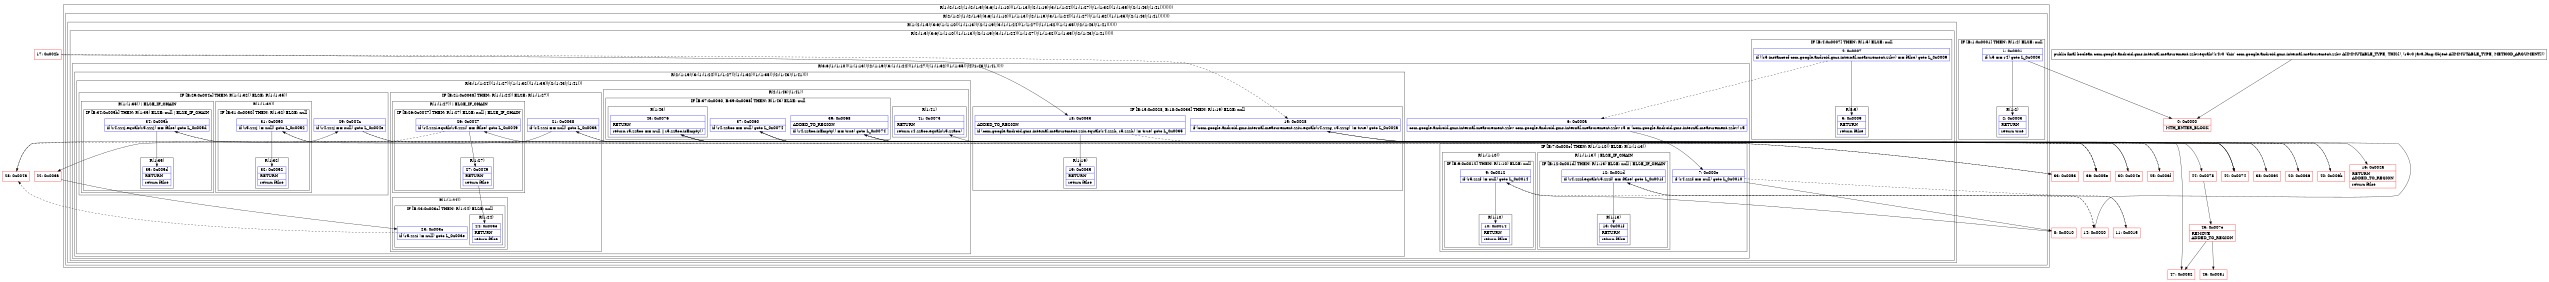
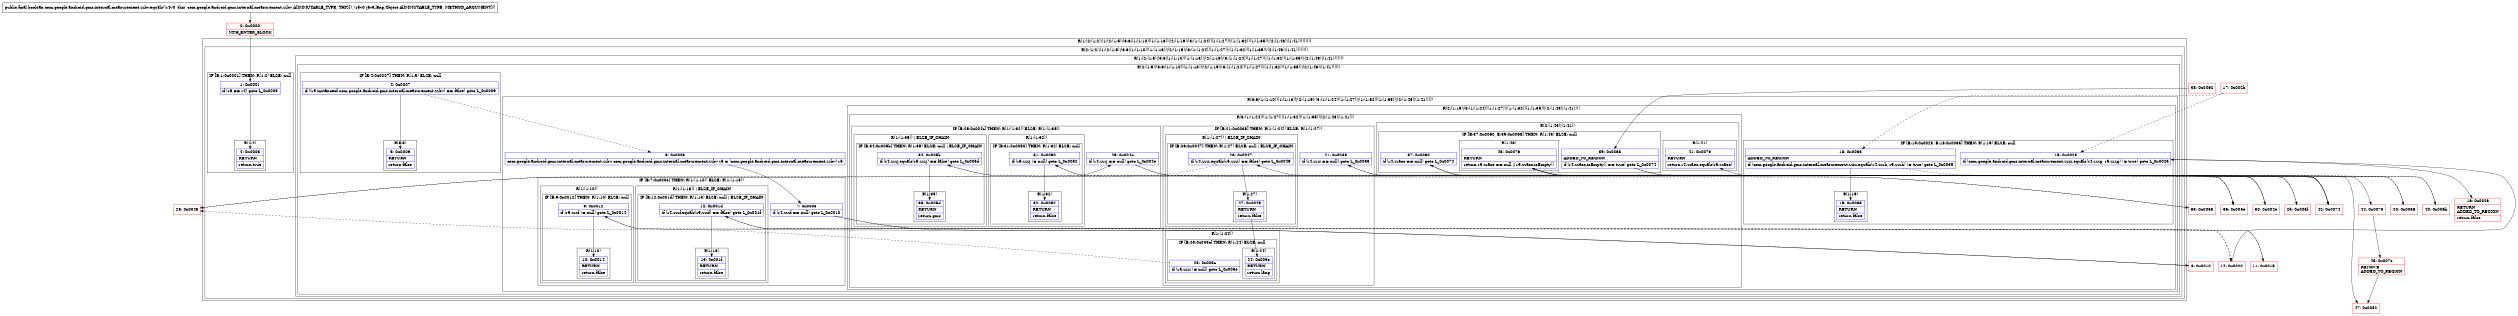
  digraph {
    node [color=blue shape=record]
    n1 [label="{2\:\ 0x0003|RETURN\l|return true\l}"]
    n2 [label="{1\:\ 0x0001|if (r5 == r4) goto L_0x0003\l}"]
    n3 [label="{5\:\ 0x0009|RETURN\l|return false\l}"]
    n4 [label="{4\:\ 0x0007|if ((r5 instanceof com.google.android.gms.internal.measurement.zzbv) == false) goto L_0x0009\l}"]
    n5 [label="{10\:\ 0x0014|RETURN\l|return false\l}"]
    n6 [label="{9\:\ 0x0012|if (r5.zzzf != null) goto L_0x0014\l}"]
    n7 [label="{13\:\ 0x001f|RETURN\l|return false\l}"]
    n8 [label="{12\:\ 0x001d|if (r4.zzzf.equals(r5.zzzf) == false) goto L_0x001f\l}"]
    n9 [label="{7\:\ 0x000e|if (r4.zzzf == null) goto L_0x0010\l}"]
    n10 [label="{19\:\ 0x0035|RETURN\l|return false\l}"]
    n11 [label="{15\:\ 0x0028|if (com.google.android.gms.internal.measurement.zziu.equals(r4.zzzg, r5.zzzg) != true) goto L_0x002a\l}"]
    n12 [label="{18\:\ 0x0033|ADDED_TO_REGION\l|if (com.google.android.gms.internal.measurement.zziu.equals(r4.zzzh, r5.zzzh) != true) goto L_0x0035\l}"]
-   n13 [label="{24\:\ 0x003e|RETURN\l|return false\l}"]
+   n13 [label="{24\:\ 0x003e|RETURN\l|return lang\l}"]
    n14 [label="{23\:\ 0x003c|if (r5.zzzi != null) goto L_0x003e\l}"]
    n15 [label="{27\:\ 0x0049|RETURN\l|return false\l}"]
    n16 [label="{26\:\ 0x0047|if (r4.zzzi.equals(r5.zzzi) == false) goto L_0x0049\l}"]
    n17 [label="{21\:\ 0x0038|if (r4.zzzi == null) goto L_0x003a\l}"]
    n18 [label="{32\:\ 0x0052|RETURN\l|return false\l}"]
    n19 [label="{31\:\ 0x0050|if (r5.zzzj != null) goto L_0x0052\l}"]
-   n20 [label="{35\:\ 0x005d|RETURN\l|return false\l}"]
+   n20 [label="{35\:\ 0x005d|RETURN\l|return gms\l}"]
    n21 [label="{34\:\ 0x005b|if (r4.zzzj.equals(r5.zzzj) == false) goto L_0x005d\l}"]
    n22 [label="{29\:\ 0x004c|if (r4.zzzj == null) goto L_0x004e\l}"]
    n23 [label="{43\:\ 0x0076|RETURN\l|return r5.zzaoo == null \|\| r5.zzaoo.isEmpty()\l}"]
    n24 [label="{37\:\ 0x0060|if (r4.zzaoo == null) goto L_0x0074\l}"]
    n25 [label="{39\:\ 0x0068|ADDED_TO_REGION\l|if (r4.zzaoo.isEmpty() == true) goto L_0x0074\l}"]
    n26 [label="{41\:\ 0x0073|RETURN\l|return r4.zzaoo.equals(r5.zzaoo)\l}"]
    n27 [label="{6\:\ 0x000a|com.google.android.gms.internal.measurement.zzbv com.google.android.gms.internal.measurement.zzbv r5 = (com.google.android.gms.internal.measurement.zzbv) r5\l}"]
    n28 [color=red label="{14\:\ 0x0020}"]
    n29 [color=red label="{8\:\ 0x0010}"]
    n30 [color=red label="{11\:\ 0x0015}"]
    n31 [color=red label="{16\:\ 0x002a|RETURN\lADDED_TO_REGION\l|return false\l}"]
    n32 [color=red label="{20\:\ 0x0036}"]
    n33 [color=red label="{28\:\ 0x004a}"]
-   n34 [color=red label="{22\:\ 0x003a}"]
    n35 [color=red label="{25\:\ 0x003f}"]
    n36 [color=red label="{36\:\ 0x005e}"]
    n37 [color=red label="{30\:\ 0x004e}"]
    n38 [color=red label="{33\:\ 0x0053}"]
    n39 [color=red label="{44\:\ 0x0078}"]
    n40 [color=red label="{47\:\ 0x0082}"]
    n41 [color=red label="{38\:\ 0x0062}"]
    n42 [color=red label="{42\:\ 0x0074}"]
    n43 [color=red label="{40\:\ 0x006b}"]
    n44 [color=red label="{17\:\ 0x002b}"]
    n45 [color=red label="{45\:\ 0x007e|REMOVE\lADDED_TO_REGION\l}"]
    n46 [color=red label="{0\:\ 0x0000|MTH_ENTER_BLOCK\l}"]
-   n47 [color=red label="{46\:\ 0x0081}"]
    n48 [label="{public final boolean com.google.android.gms.internal.measurement.zzbv.equals((r4v0 'this' com.google.android.gms.internal.measurement.zzbv A[IMMUTABLE_TYPE, THIS]), (r5v0 java.lang.Object A[IMMUTABLE_TYPE, METHOD_ARGUMENT])) }" color=""]
    subgraph cluster_1 {
      label="R(1:(2:(1:2)|(1:(2:(1:5)|(3:6|(1:(1:10))(1:(1:13))|(2:(1:19)|(3:(1:(1:24))(1:(1:27))|(1:(1:32))(1:(1:35))|(2:(1:43)|(1:41)))))))))"
      subgraph cluster_2 {
        label="R(2:(1:2)|(1:(2:(1:5)|(3:6|(1:(1:10))(1:(1:13))|(2:(1:19)|(3:(1:(1:24))(1:(1:27))|(1:(1:32))(1:(1:35))|(2:(1:43)|(1:41))))))))"
        subgraph cluster_3 {
          label="IF [B:1:0x0001] THEN: R(1:2) ELSE: null"
          n2
          subgraph cluster_4 {
            label="R(1:2)"
            n1
          }
        }
        subgraph cluster_5 {
          label="R(1:(2:(1:5)|(3:6|(1:(1:10))(1:(1:13))|(2:(1:19)|(3:(1:(1:24))(1:(1:27))|(1:(1:32))(1:(1:35))|(2:(1:43)|(1:41)))))))"
          subgraph cluster_6 {
            label="R(2:(1:5)|(3:6|(1:(1:10))(1:(1:13))|(2:(1:19)|(3:(1:(1:24))(1:(1:27))|(1:(1:32))(1:(1:35))|(2:(1:43)|(1:41))))))"
            subgraph cluster_7 {
              label="IF [B:4:0x0007] THEN: R(1:5) ELSE: null"
              n4
              subgraph cluster_8 {
                label="R(8:5)"
                n3
              }
            }
            subgraph cluster_9 {
              label="R(3:6|(1:(1:10))(1:(1:13))|(2:(1:19)|(3:(1:(1:24))(1:(1:27))|(1:(1:32))(1:(1:35))|(2:(1:43)|(1:41)))))"
              n27
              subgraph cluster_10 {
                label="IF [B:7:0x000e] THEN: R(1:(1:10)) ELSE: R(1:(1:13))"
                n9
                subgraph cluster_11 {
                  label="R(1:(1:10))"
                  subgraph cluster_12 {
                    label="IF [B:9:0x0012] THEN: R(1:10) ELSE: null"
                    n6
                    subgraph cluster_13 {
                      label="R(1:10)"
                      n5
                    }
                  }
                }
                subgraph cluster_14 {
                  label="R(1:(1:13)) | ELSE_IF_CHAIN\l"
                  subgraph cluster_15 {
                    label="IF [B:12:0x001d] THEN: R(1:13) ELSE: null | ELSE_IF_CHAIN\l"
                    n8
                    subgraph cluster_16 {
                      label="R(1:13)"
                      n7
                    }
                  }
                }
              }
              subgraph cluster_17 {
                label="R(2:(1:19)|(3:(1:(1:24))(1:(1:27))|(1:(1:32))(1:(1:35))|(2:(1:43)|(1:41))))"
                subgraph cluster_18 {
                  label="IF [B:15:0x0028, B:18:0x0033] THEN: R(1:19) ELSE: null"
                  n11
                  n12
                  subgraph cluster_19 {
                    label="R(1:19)"
                    n10
                  }
                }
                subgraph cluster_20 {
                  label="R(3:(1:(1:24))(1:(1:27))|(1:(1:32))(1:(1:35))|(2:(1:43)|(1:41)))"
                  subgraph cluster_21 {
                    label="IF [B:21:0x0038] THEN: R(1:(1:24)) ELSE: R(1:(1:27))"
                    n17
                    subgraph cluster_22 {
                      label="R(1:(1:24))"
                      subgraph cluster_23 {
                        label="IF [B:23:0x003c] THEN: R(1:24) ELSE: null"
                        n14
                        subgraph cluster_24 {
                          label="R(1:24)"
                          n13
                        }
                      }
                    }
                    subgraph cluster_25 {
                      label="R(1:(1:27)) | ELSE_IF_CHAIN\l"
                      subgraph cluster_26 {
                        label="IF [B:26:0x0047] THEN: R(1:27) ELSE: null | ELSE_IF_CHAIN\l"
                        n16
                        subgraph cluster_27 {
                          label="R(1:27)"
                          n15
                        }
                      }
                    }
                  }
                  subgraph cluster_28 {
                    label="IF [B:29:0x004c] THEN: R(1:(1:32)) ELSE: R(1:(1:35))"
                    n22
                    subgraph cluster_29 {
                      label="R(1:(1:32))"
                      subgraph cluster_30 {
                        label="IF [B:31:0x0050] THEN: R(1:32) ELSE: null"
                        n19
                        subgraph cluster_31 {
                          label="R(1:32)"
                          n18
                        }
                      }
                    }
                    subgraph cluster_32 {
                      label="R(1:(1:35)) | ELSE_IF_CHAIN\l"
                      subgraph cluster_33 {
                        label="IF [B:34:0x005b] THEN: R(1:35) ELSE: null | ELSE_IF_CHAIN\l"
                        n21
                        subgraph cluster_34 {
                          label="R(1:35)"
                          n20
                        }
                      }
                    }
                  }
                  subgraph cluster_35 {
                    label="R(2:(1:43)|(1:41))"
                    subgraph cluster_36 {
                      label="IF [B:37:0x0060, B:39:0x0068] THEN: R(1:43) ELSE: null"
                      n24
                      n25
                      subgraph cluster_37 {
                        label="R(1:43)"
                        n23
                      }
                    }
                    subgraph cluster_38 {
                      label="R(1:41)"
                      n26
                    }
                  }
                }
              }
            }
          }
        }
      }
    }
    n2 -> n1
    n4 -> n3
    n4 -> n27 [style=dashed]
    n6 -> n5
    n6 -> n28 [style=dashed]
    n8 -> n7
    n8 -> n28 [style=dashed]
    n9 -> n29
    n9 -> n30 [style=dashed]
    n11 -> n31
    n12 -> n10
    n12 -> n32 [style=dashed]
    n14 -> n33 [style=dashed]
    n15 -> n13
    n16 -> n15
    n16 -> n33 [style=dashed]
-   n17 -> n34
    n17 -> n35 [style=dashed]
    n19 -> n18
    n19 -> n36 [style=dashed]
    n21 -> n20
    n21 -> n36 [style=dashed]
    n22 -> n37
    n22 -> n38 [style=dashed]
    n23 -> n39
    n23 -> n40
-   n24 -> n41 [style=dashed]
    n24 -> n42
    n25 -> n42
    n25 -> n43 [style=dashed]
    n27 -> n9
    n28 -> n11
    n29 -> n6
    n30 -> n8
    n32 -> n17
    n33 -> n22
-   n34 -> n14
    n35 -> n16
    n36 -> n24
    n37 -> n19
    n38 -> n21
    n39 -> n45
    n41 -> n25
    n42 -> n23
    n43 -> n26
    n44 -> n11 [style=dashed]
-   n44 -> n12
+   n44 -> n12 [style=dashed]
    n45 -> n40
-   n45 -> n47
-   n2 -> n46
+   n46 -> n2
    n48 -> n46
  }
